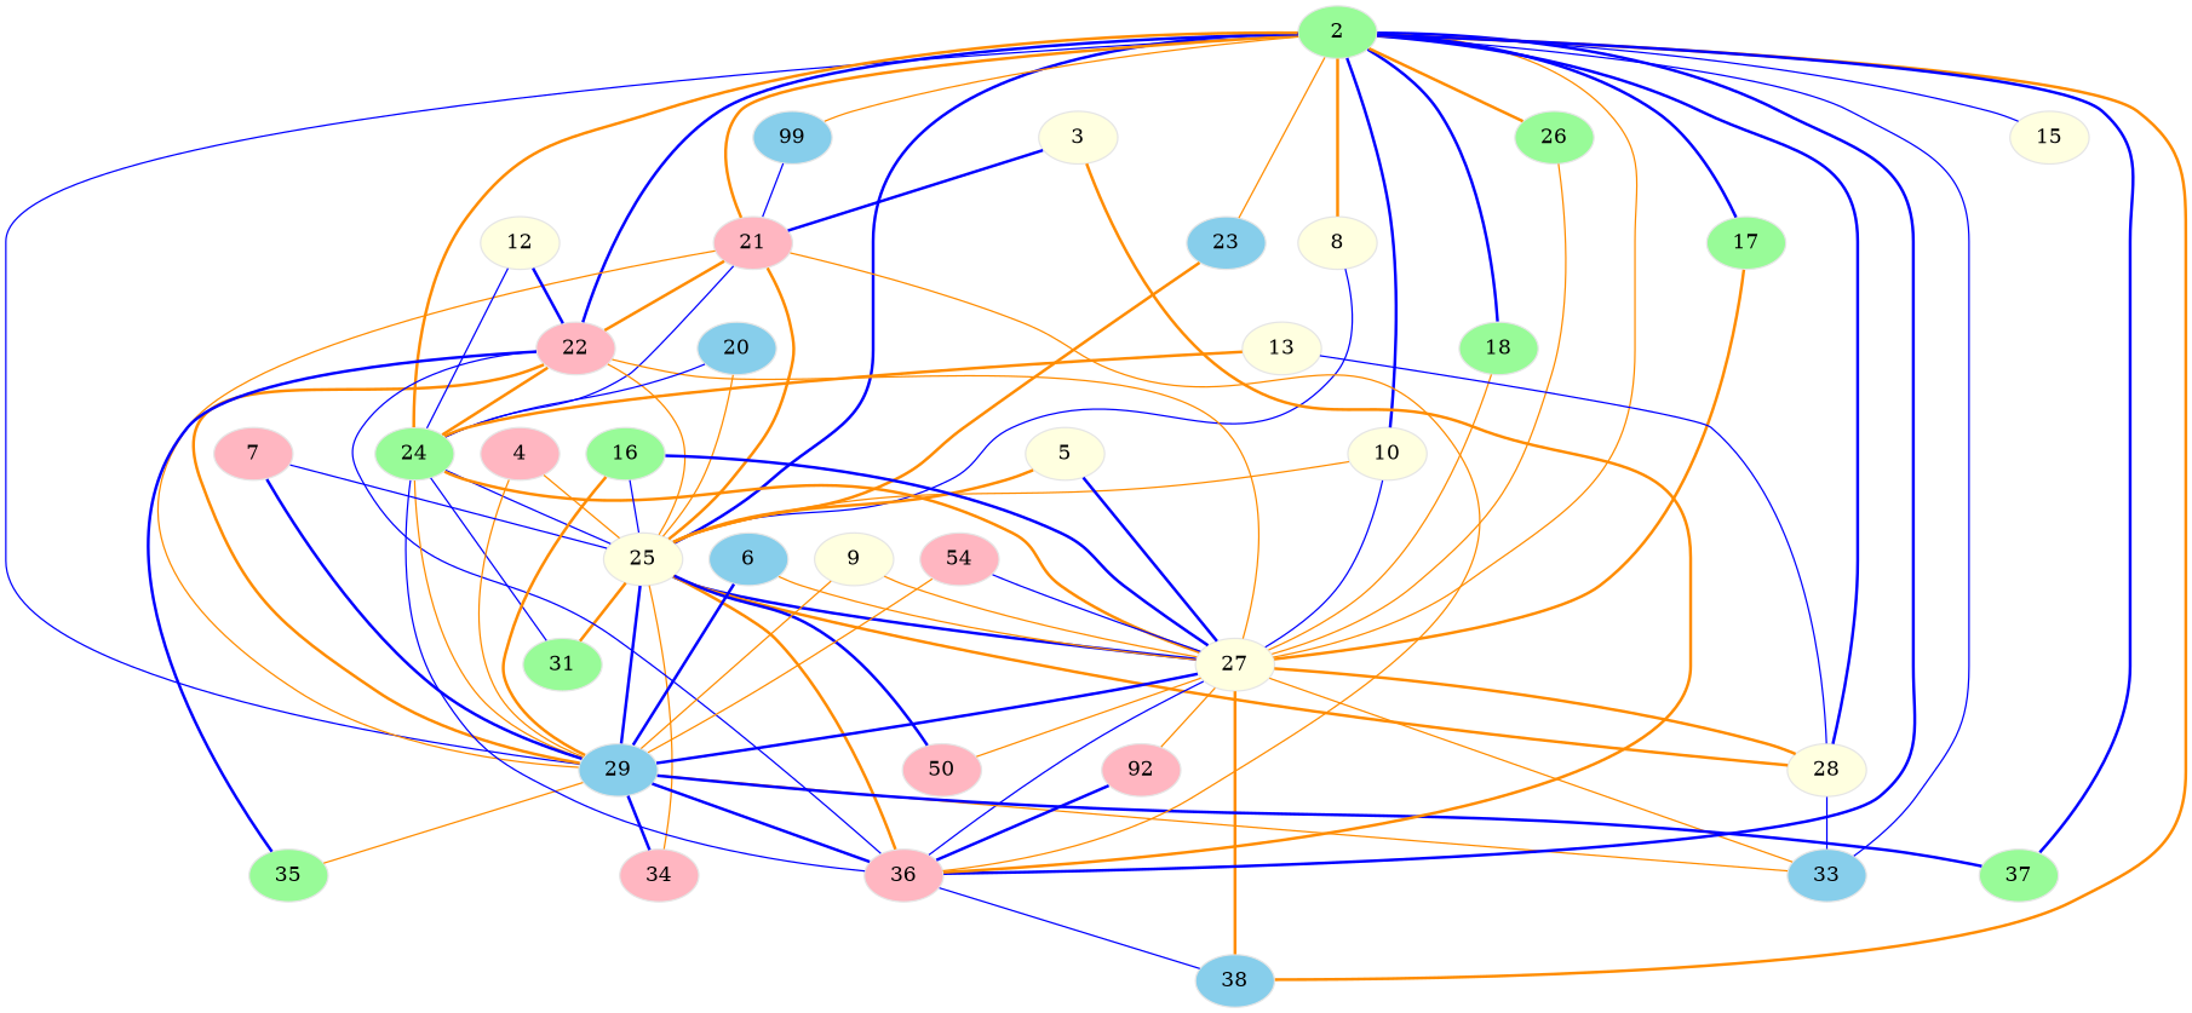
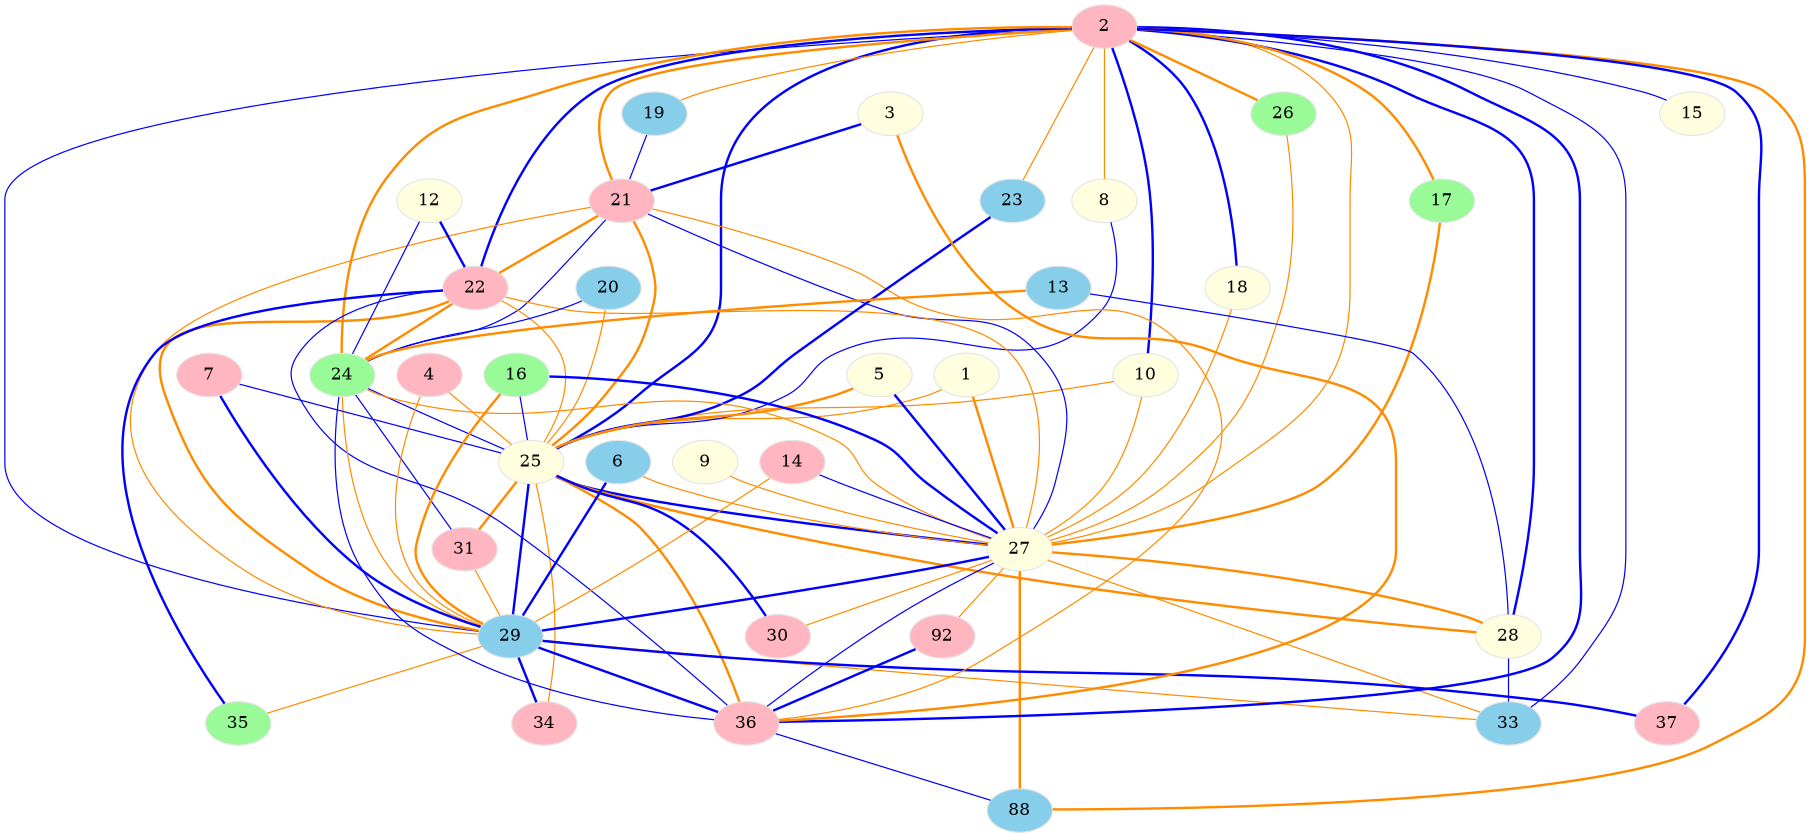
  graph {
    node [color=gray90 fillcolor=lightyellow style=filled]
    edge [color=darkorange style=solid weight=1.0]
+   1
    25
    27
    28
    29 [fillcolor=skyblue]
    36 [fillcolor=lightpink]
-   31 [fillcolor=palegreen]
-   30 [fillcolor=lightpink label=50]
+   31 [fillcolor=lightpink]
+   30 [fillcolor=lightpink]
    34 [fillcolor=lightpink]
    33 [fillcolor=skyblue]
-   38 [fillcolor=skyblue]
+   38 [fillcolor=skyblue label=88]
    n12 [fillcolor=lightpink label=92]
-   2 [fillcolor=palegreen]
+   2 [fillcolor=lightpink]
    8
    10
    15
    17 [fillcolor=palegreen]
-   18 [fillcolor=palegreen]
-   19 [fillcolor=skyblue label=99]
+   18
+   19 [fillcolor=skyblue]
    21 [fillcolor=lightpink]
    22 [fillcolor=lightpink]
    23 [fillcolor=skyblue]
    24 [fillcolor=palegreen]
    26 [fillcolor=palegreen]
-   37 [fillcolor=palegreen]
+   37 [fillcolor=lightpink]
    20 [fillcolor=skyblue]
    35 [fillcolor=palegreen]
    3
    4 [fillcolor=lightpink]
    5
    6 [fillcolor=skyblue]
    7 [fillcolor=lightpink]
    9
    12
-   13
-   14 [fillcolor=lightpink label=54]
+   13 [fillcolor=skyblue]
+   14 [fillcolor=lightpink]
    16 [fillcolor=palegreen]
+   1 -- 25
+   1 -- 27 [style=bold]
    25 -- 27 [color=blue style=bold weight=2.0]
    25 -- 28 [style=bold]
    25 -- 29 [color=blue style=bold weight=2.0]
    25 -- 36 [style=bold weight=2.0]
    25 -- 31 [style=bold]
    25 -- 30 [color=blue style=bold]
    25 -- 34
    27 -- 28 [style=bold weight=2.0]
    27 -- 29 [color=blue style=bold weight=3.0]
    27 -- 36 [color=blue weight=2.0]
    27 -- 30
    27 -- 33
    27 -- 38 [style=bold]
    27 -- n12
    28 -- 33 [color=blue weight=2.0]
    29 -- 36 [color=blue style=bold weight=2.0]
    29 -- 34 [color=blue style=bold]
    29 -- 33 [weight=2.0]
    29 -- 37 [color=blue style=bold]
    29 -- 35
    36 -- 38 [color=blue]
    n12 -- 36 [color=blue style=bold]
    2 -- 25 [color=blue style=bold weight=4.0]
    2 -- 27 [weight=5.0]
    2 -- 28 [color=blue style=bold]
    2 -- 29 [color=blue weight=4.0]
    2 -- 36 [color=blue style=bold weight=2.0]
    2 -- 33 [color=blue weight=2.0]
    2 -- 38 [style=bold]
-   2 -- 8 [style=bold]
+   2 -- 8
    2 -- 10 [color=blue style=bold]
    2 -- 15 [color=blue weight=2.0]
-   2 -- 17 [color=blue style=bold]
+   2 -- 17 [style=bold]
    2 -- 18 [color=blue style=bold]
    2 -- 19
    2 -- 21 [style=bold weight=2.0]
    2 -- 22 [color=blue style=bold weight=3.0]
    2 -- 23
    2 -- 24 [style=bold weight=3.0]
    2 -- 26 [style=bold]
    2 -- 37 [color=blue style=bold]
    8 -- 25 [color=blue]
    10 -- 25
-   10 -- 27 [color=blue]
+   10 -- 27
    17 -- 27 [style=bold]
    18 -- 27
    19 -- 21 [color=blue]
    21 -- 25 [style=bold weight=2.0]
+   21 -- 27 [color=blue weight=2.0]
    21 -- 29
    21 -- 36
    21 -- 22 [style=bold weight=2.0]
    21 -- 24 [color=blue weight=2.0]
    22 -- 25 [weight=2.0]
    22 -- 27 [weight=3.0]
    22 -- 29 [style=bold weight=2.0]
    22 -- 36 [color=blue weight=2.0]
    22 -- 24 [style=bold]
    22 -- 35 [color=blue style=bold]
-   23 -- 25 [style=bold]
+   23 -- 25 [color=blue style=bold]
    24 -- 25 [color=blue]
-   24 -- 27 [style=bold weight=2.0]
+   24 -- 27 [weight=2.0]
    24 -- 29
    24 -- 36 [color=blue weight=2.0]
    24 -- 31 [color=blue weight=2.0]
    26 -- 27
    20 -- 25
    20 -- 24 [color=blue]
    3 -- 36 [style=bold]
    3 -- 21 [color=blue style=bold]
    4 -- 25
    4 -- 29
    5 -- 25 [style=bold]
    5 -- 27 [color=blue style=bold]
    6 -- 27
    6 -- 29 [color=blue style=bold]
    7 -- 25 [color=blue]
    7 -- 29 [color=blue style=bold]
    9 -- 27
-   9 -- 29
+   31 -- 29
    12 -- 22 [color=blue style=bold]
    12 -- 24 [color=blue]
    13 -- 28 [color=blue]
    13 -- 24 [style=bold]
    14 -- 27 [color=blue]
    14 -- 29
    16 -- 25 [color=blue weight=2.0]
    16 -- 27 [color=blue style=bold]
    16 -- 29 [style=bold]
  }
